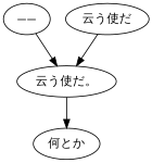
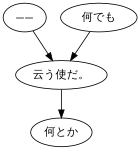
  digraph {
    fontname="Comic Neue"
    node [fontname="Comic Neue"]
    edge [fontname="Comic Neue"]
    n1 [label="——"]
    n2 [label="云う使だ。"]
    n3 [label="何とか"]
-   n4 [label="云う使だ"]
+   n4 [label="何でも"]
    n1 -> n2
    n2 -> n3
    n4 -> n2
  }
